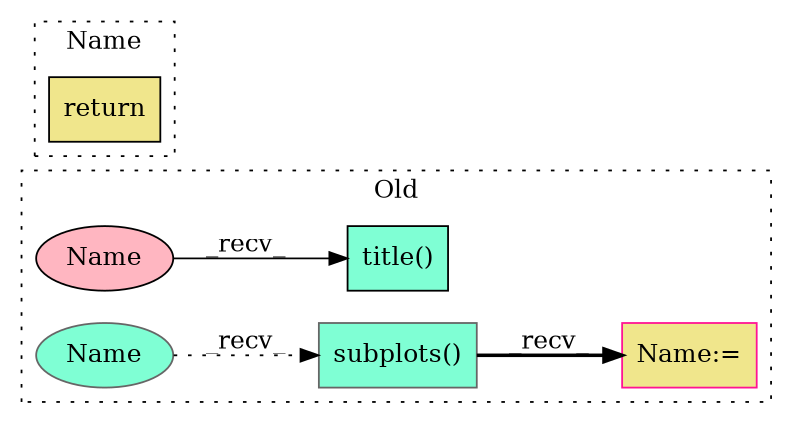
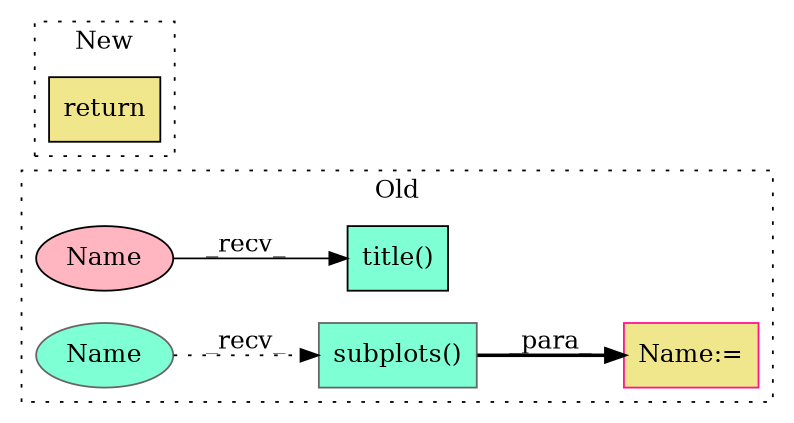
  digraph {
    rankdir=LR
    node [a=75 color=black fillcolor=aquamarine l=3 s=2609 shape=box style=filled]
    n1 [color=gray40 l=14 label="subplots()"]
    n2 [a=68 color=deeppink fillcolor=khaki l=9 label="Name:=" s=2600]
    n3 [l="10,1" label="title()" s="3569,3584"]
    n4 [a=87 fillcolor=lightpink label=Name s=3569 shape=ellipse]
    n5 [a=87 color=gray40 label=Name shape=ellipse]
    n6 [a=93 fillcolor=khaki l=6 label=return s=3635]
    subgraph cluster_1 {
      label=Old
      style=dotted
      n1
      n2
      n3
      n4
      n5
    }
    subgraph cluster_2 {
-     label=Name
+     label=New
      style=dotted
      n6
    }
-   n1 -> n2 [label=_recv_ style=bold]
+   n1 -> n2 [label=_para_ style=bold]
    n4 -> n3 [label=_recv_ style=solid]
    n5 -> n1 [label=_recv_ style=dotted]
  }
